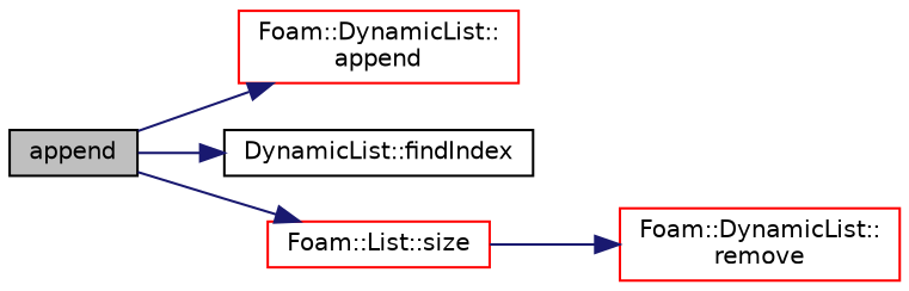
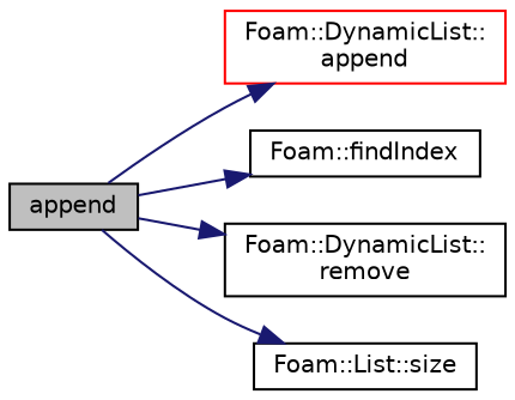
  digraph {
    rankdir=LR
    node [color=black fontname=Helvetica fontsize=10 shape=record]
    edge [color=midnightblue fontname=Helvetica fontsize=10 labelfontname=Helvetica labelfontsize=10 style=solid]
    n1 [fillcolor=grey75 fontcolor=black height=0.2 label=append style=filled width=0.4]
    n2 [color=red height=0.2 label="Foam::DynamicList::\lappend" width=0.4]
-   n3 [height=0.2 label="DynamicList::findIndex" width=0.4]
-   n4 [color=red height=0.2 label="Foam::DynamicList::\lremove" width=0.4]
-   n5 [color=red height=0.2 label="Foam::List::size" width=0.4]
+   n3 [height=0.2 label="Foam::findIndex" width=0.4]
+   n4 [height=0.2 label="Foam::DynamicList::\lremove" width=0.4]
+   n5 [height=0.2 label="Foam::List::size" width=0.4]
    n1 -> n2
    n1 -> n3
-   n5 -> n4
+   n1 -> n4
    n1 -> n5
  }
